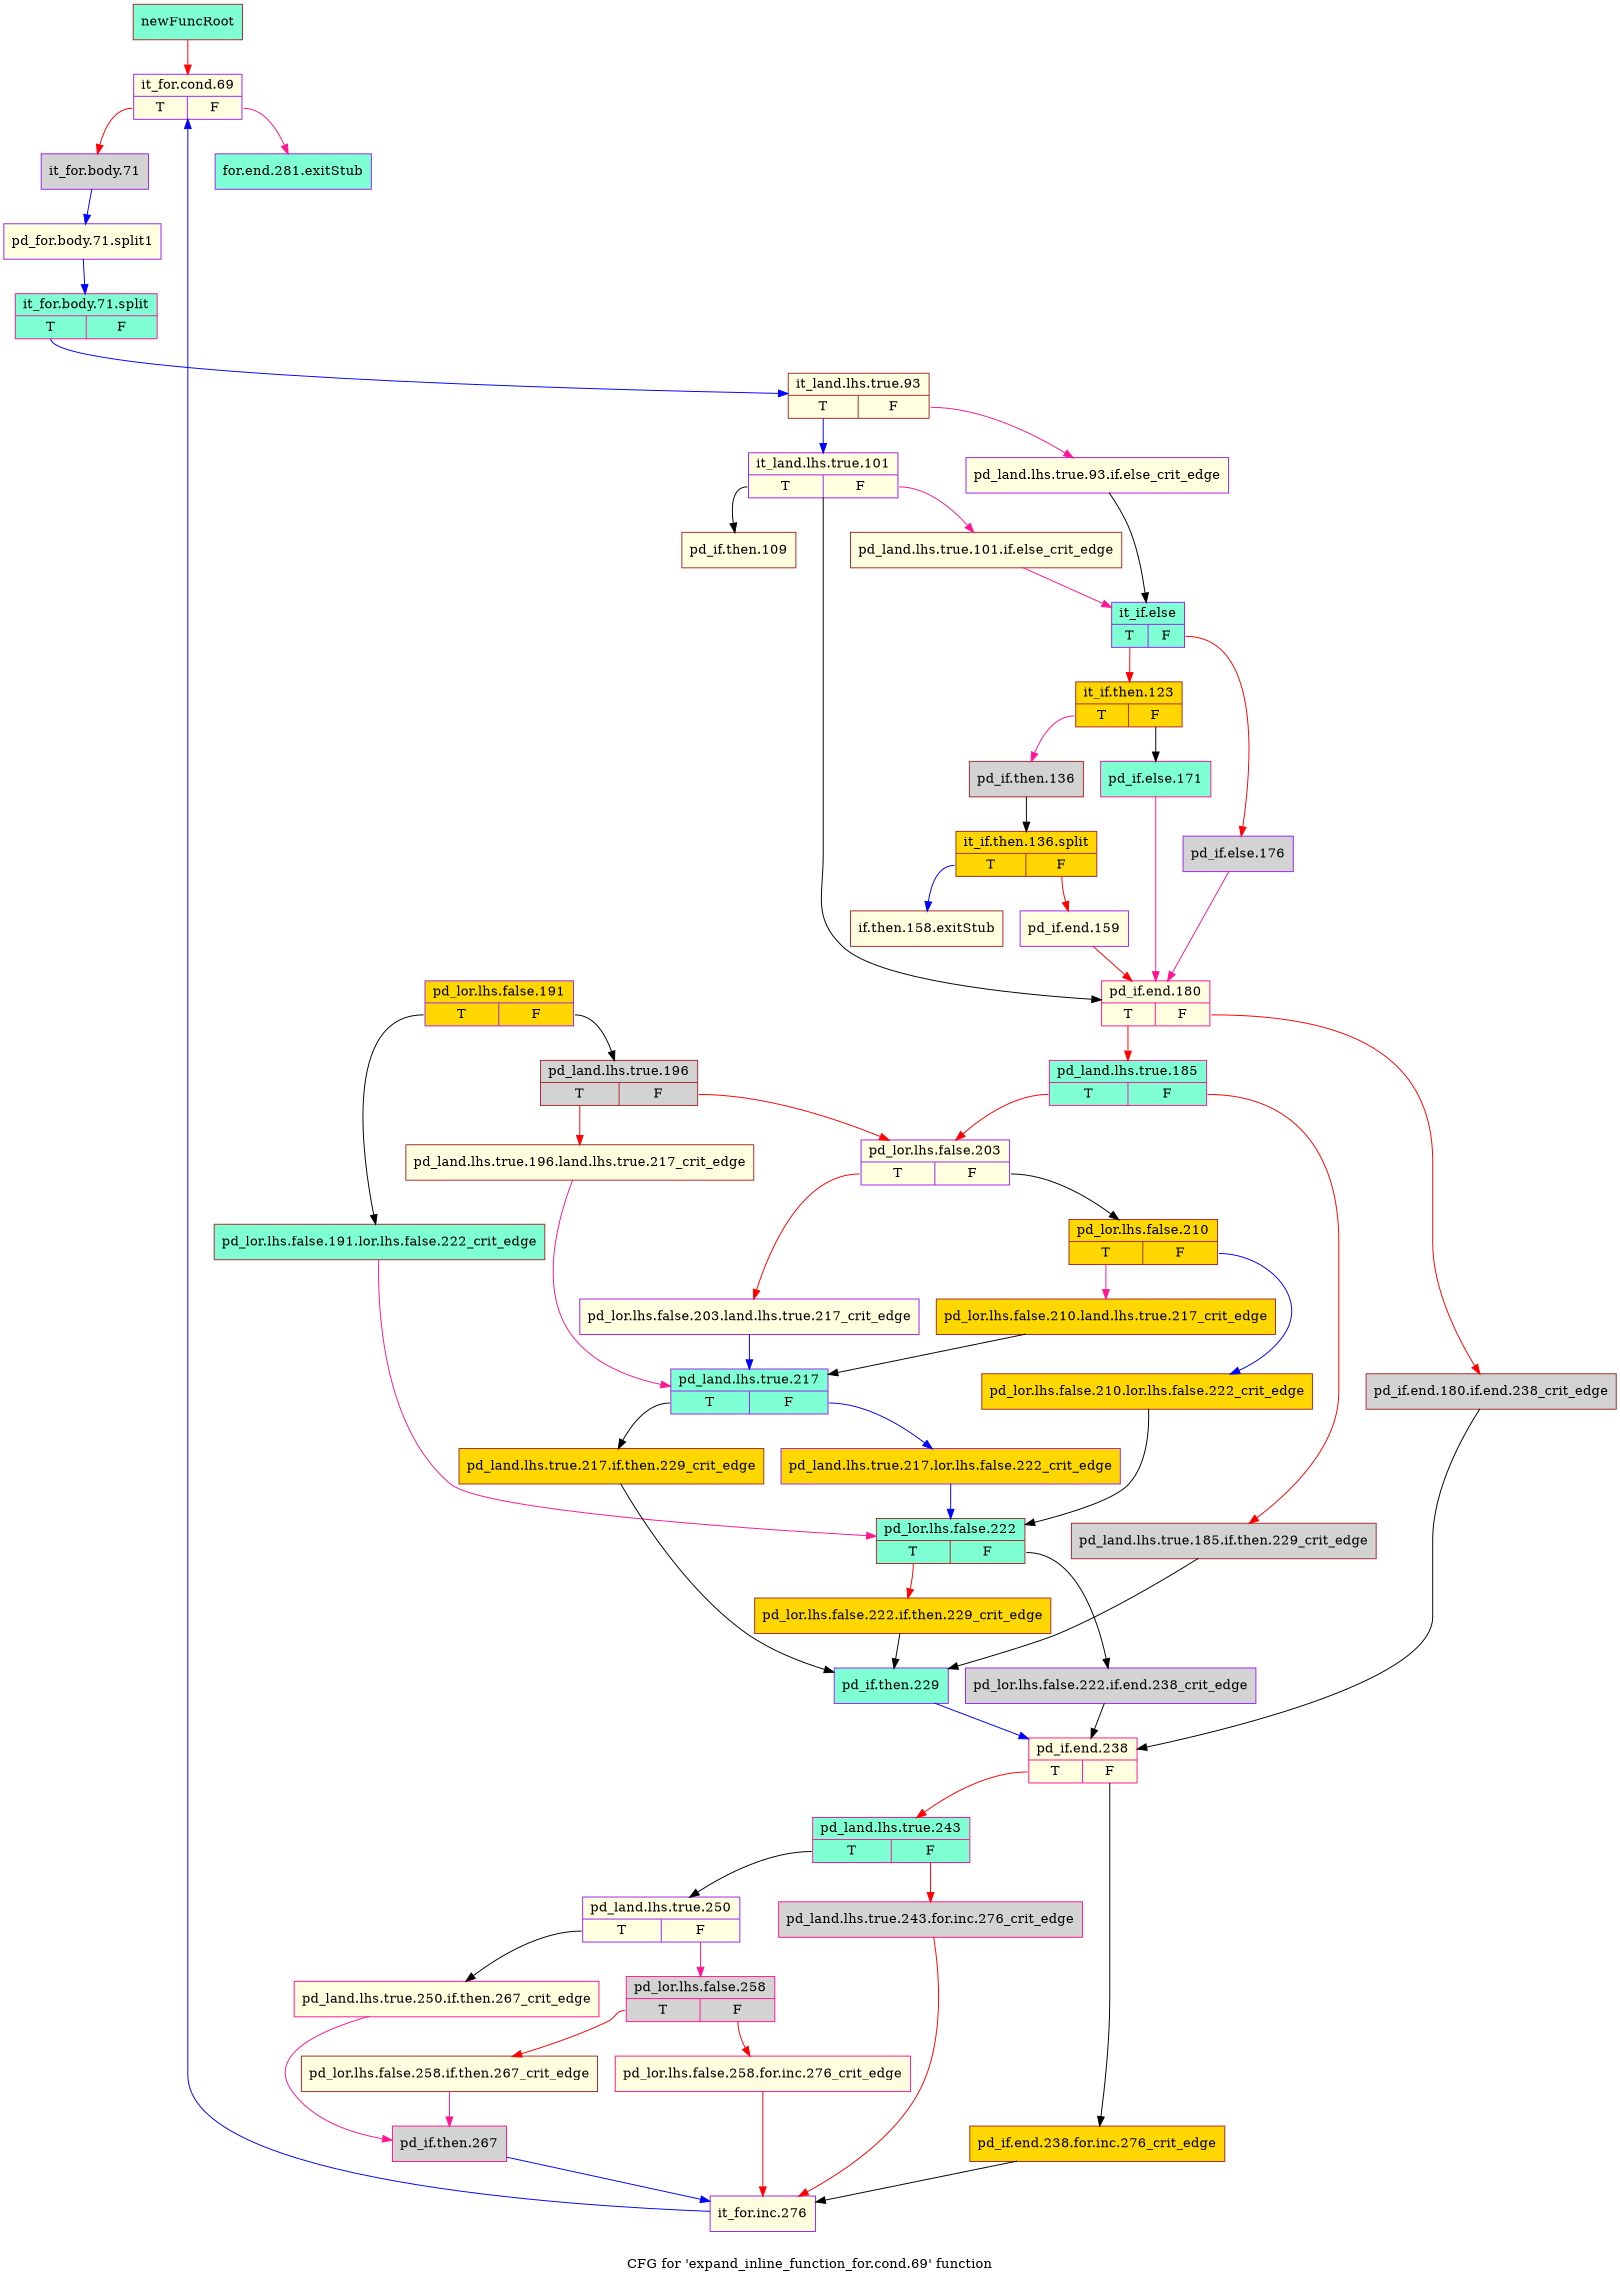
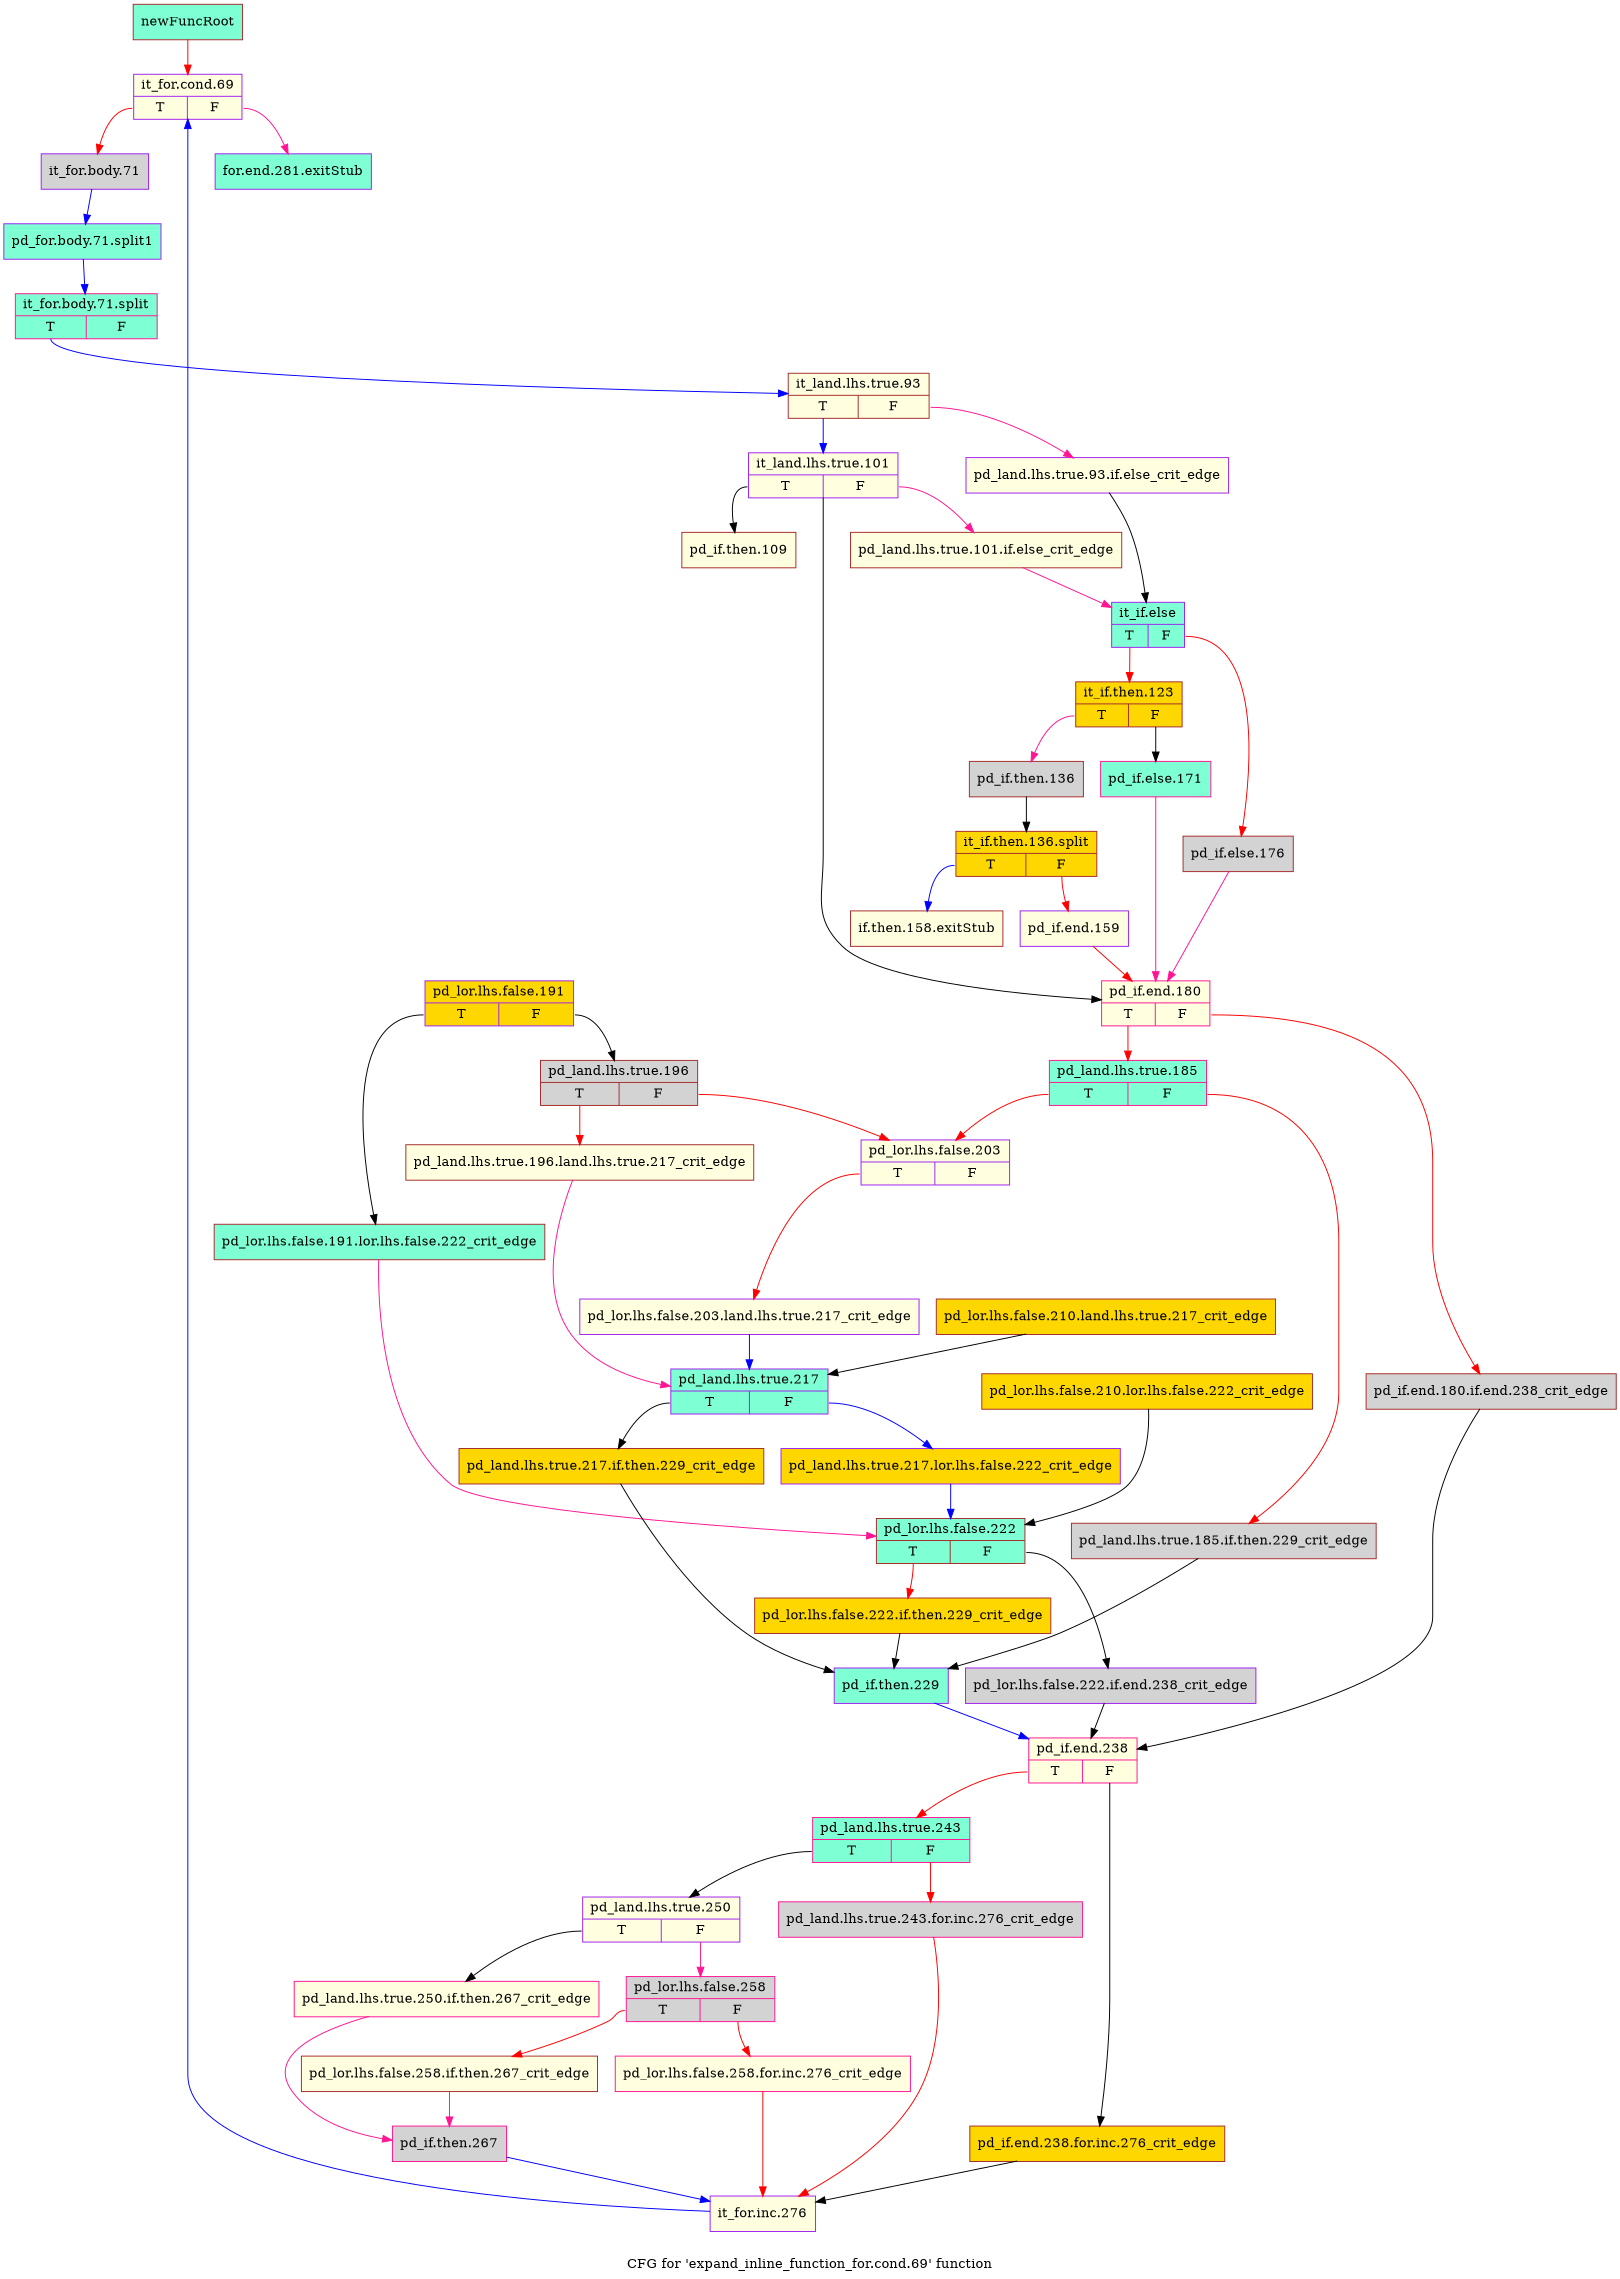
  digraph {
    label="CFG for 'expand_inline_function_for.cond.69' function"
    node [color=brown fillcolor=lightyellow shape=record style=filled]
    edge [color=black]
    n1 [fillcolor=aquamarine label="{newFuncRoot}"]
    n2 [color=purple label="{it_for.cond.69|{<s0>T|<s1>F}}"]
    n3 [color=purple fillcolor=aquamarine label="{for.end.281.exitStub}"]
    n4 [color=purple fillcolor=lightgrey label="{it_for.body.71}"]
-   n5 [color=purple label="{pd_for.body.71.split1}"]
+   n5 [color=purple fillcolor=aquamarine label="{pd_for.body.71.split1}"]
    n6 [label="{if.then.158.exitStub}"]
    n7 [color=deeppink fillcolor=aquamarine label="{it_for.body.71.split|{<s0>T|<s1>F}}"]
    n8 [label="{it_land.lhs.true.93|{<s0>T|<s1>F}}"]
    n9 [color=purple label="{it_land.lhs.true.101|{<s0>T|<s1>F}}"]
    n10 [color=purple label="{pd_land.lhs.true.93.if.else_crit_edge}"]
    n11 [label="{pd_if.then.109}"]
    n12 [label="{pd_land.lhs.true.101.if.else_crit_edge}"]
    n13 [color=deeppink label="{pd_if.end.180|{<s0>T|<s1>F}}"]
    n14 [color=purple fillcolor=aquamarine label="{it_if.else|{<s0>T|<s1>F}}"]
    n15 [fillcolor=gold label="{it_if.then.123|{<s0>T|<s1>F}}"]
-   n16 [color=purple fillcolor=lightgrey label="{pd_if.else.176}"]
+   n16 [fillcolor=lightgrey label="{pd_if.else.176}"]
    n17 [fillcolor=lightgrey label="{pd_if.then.136}"]
    n18 [color=deeppink fillcolor=aquamarine label="{pd_if.else.171}"]
    n19 [color=deeppink fillcolor=aquamarine label="{pd_land.lhs.true.185|{<s0>T|<s1>F}}"]
    n20 [fillcolor=lightgrey label="{pd_if.end.180.if.end.238_crit_edge}"]
    n21 [fillcolor=gold label="{it_if.then.136.split|{<s0>T|<s1>F}}"]
    n22 [fillcolor=lightgrey label="{pd_land.lhs.true.185.if.then.229_crit_edge}"]
    n23 [color=purple label="{pd_lor.lhs.false.203|{<s0>T|<s1>F}}"]
    n24 [color=deeppink label="{pd_if.end.238|{<s0>T|<s1>F}}"]
    n25 [color=purple label="{pd_if.end.159}"]
    n26 [color=purple fillcolor=gold label="{pd_lor.lhs.false.191|{<s0>T|<s1>F}}"]
    n27 [fillcolor=aquamarine label="{pd_lor.lhs.false.191.lor.lhs.false.222_crit_edge}"]
    n28 [fillcolor=lightgrey label="{pd_land.lhs.true.196|{<s0>T|<s1>F}}"]
    n29 [color=purple fillcolor=aquamarine label="{pd_if.then.229}"]
    n30 [color=deeppink fillcolor=aquamarine label="{pd_land.lhs.true.243|{<s0>T|<s1>F}}"]
    n31 [fillcolor=gold label="{pd_if.end.238.for.inc.276_crit_edge}"]
    n32 [color=purple label="{pd_land.lhs.true.250|{<s0>T|<s1>F}}"]
    n33 [color=deeppink fillcolor=lightgrey label="{pd_land.lhs.true.243.for.inc.276_crit_edge}"]
    n34 [color=purple label="{it_for.inc.276}"]
    n35 [fillcolor=aquamarine label="{pd_lor.lhs.false.222|{<s0>T|<s1>F}}"]
    n36 [label="{pd_land.lhs.true.196.land.lhs.true.217_crit_edge}"]
    n37 [fillcolor=gold label="{pd_lor.lhs.false.222.if.then.229_crit_edge}"]
    n38 [color=purple fillcolor=lightgrey label="{pd_lor.lhs.false.222.if.end.238_crit_edge}"]
    n39 [color=purple fillcolor=aquamarine label="{pd_land.lhs.true.217|{<s0>T|<s1>F}}"]
    n40 [color=purple label="{pd_lor.lhs.false.203.land.lhs.true.217_crit_edge}"]
-   n41 [fillcolor=gold label="{pd_lor.lhs.false.210|{<s0>T|<s1>F}}"]
    n42 [fillcolor=gold label="{pd_land.lhs.true.217.if.then.229_crit_edge}"]
    n43 [color=purple fillcolor=gold label="{pd_land.lhs.true.217.lor.lhs.false.222_crit_edge}"]
    n44 [fillcolor=gold label="{pd_lor.lhs.false.210.land.lhs.true.217_crit_edge}"]
    n45 [fillcolor=gold label="{pd_lor.lhs.false.210.lor.lhs.false.222_crit_edge}"]
    n46 [color=deeppink label="{pd_land.lhs.true.250.if.then.267_crit_edge}"]
    n47 [color=deeppink fillcolor=lightgrey label="{pd_lor.lhs.false.258|{<s0>T|<s1>F}}"]
    n48 [color=deeppink fillcolor=lightgrey label="{pd_if.then.267}"]
    n49 [label="{pd_lor.lhs.false.258.if.then.267_crit_edge}"]
    n50 [color=deeppink label="{pd_lor.lhs.false.258.for.inc.276_crit_edge}"]
    n1 -> n2 [color=red]
    n2 -> n3 [color=deeppink tailport=s1]
    n2 -> n4 [color=red tailport=s0]
    n4 -> n5 [color=blue]
    n5 -> n7 [color=blue]
    n7 -> n8 [color=blue tailport=s0]
    n8 -> n9 [color=blue tailport=s0]
    n8 -> n10 [color=deeppink tailport=s1]
    n9 -> n11 [tailport=s0]
    n9 -> n12 [color=deeppink tailport=s1]
    n9 -> n13
    n10 -> n14
    n12 -> n14 [color=deeppink]
    n13 -> n19 [color=red tailport=s0]
    n13 -> n20 [color=red tailport=s1]
    n14 -> n15 [color=red tailport=s0]
    n14 -> n16 [color=red tailport=s1]
    n15 -> n17 [color=deeppink tailport=s0]
    n15 -> n18 [tailport=s1]
    n16 -> n13 [color=deeppink]
    n17 -> n21
    n18 -> n13 [color=deeppink]
    n19 -> n22 [color=red tailport=s1]
    n19 -> n23 [color=red tailport=s0]
    n20 -> n24
    n21 -> n6 [color=blue tailport=s0]
    n21 -> n25 [color=red tailport=s1]
    n22 -> n29
    n23 -> n40 [color=red tailport=s0]
-   n23 -> n41 [tailport=s1]
    n24 -> n30 [color=red tailport=s0]
    n24 -> n31 [tailport=s1]
    n25 -> n13 [color=red]
    n26 -> n27 [tailport=s0]
    n26 -> n28 [tailport=s1]
    n27 -> n35 [color=deeppink]
    n28 -> n23 [color=red tailport=s1]
    n28 -> n36 [color=red tailport=s0]
    n29 -> n24 [color=blue]
    n30 -> n32 [tailport=s0]
    n30 -> n33 [color=red tailport=s1]
    n31 -> n34
    n32 -> n46 [tailport=s0]
    n32 -> n47 [color=deeppink tailport=s1]
    n33 -> n34 [color=red]
    n34 -> n2 [color=blue]
    n35 -> n37 [color=red tailport=s0]
    n35 -> n38 [tailport=s1]
    n36 -> n39 [color=deeppink]
    n37 -> n29
    n38 -> n24
    n39 -> n42 [tailport=s0]
    n39 -> n43 [color=blue tailport=s1]
    n40 -> n39 [color=blue]
-   n41 -> n44 [color=deeppink tailport=s0]
-   n41 -> n45 [color=blue tailport=s1]
    n42 -> n29
    n43 -> n35 [color=blue]
    n44 -> n39
    n45 -> n35
    n46 -> n48 [color=deeppink]
    n47 -> n49 [color=red tailport=s0]
    n47 -> n50 [color=red tailport=s1]
    n48 -> n34 [color=blue]
    n49 -> n48 [color=deeppink]
    n50 -> n34 [color=red]
  }
